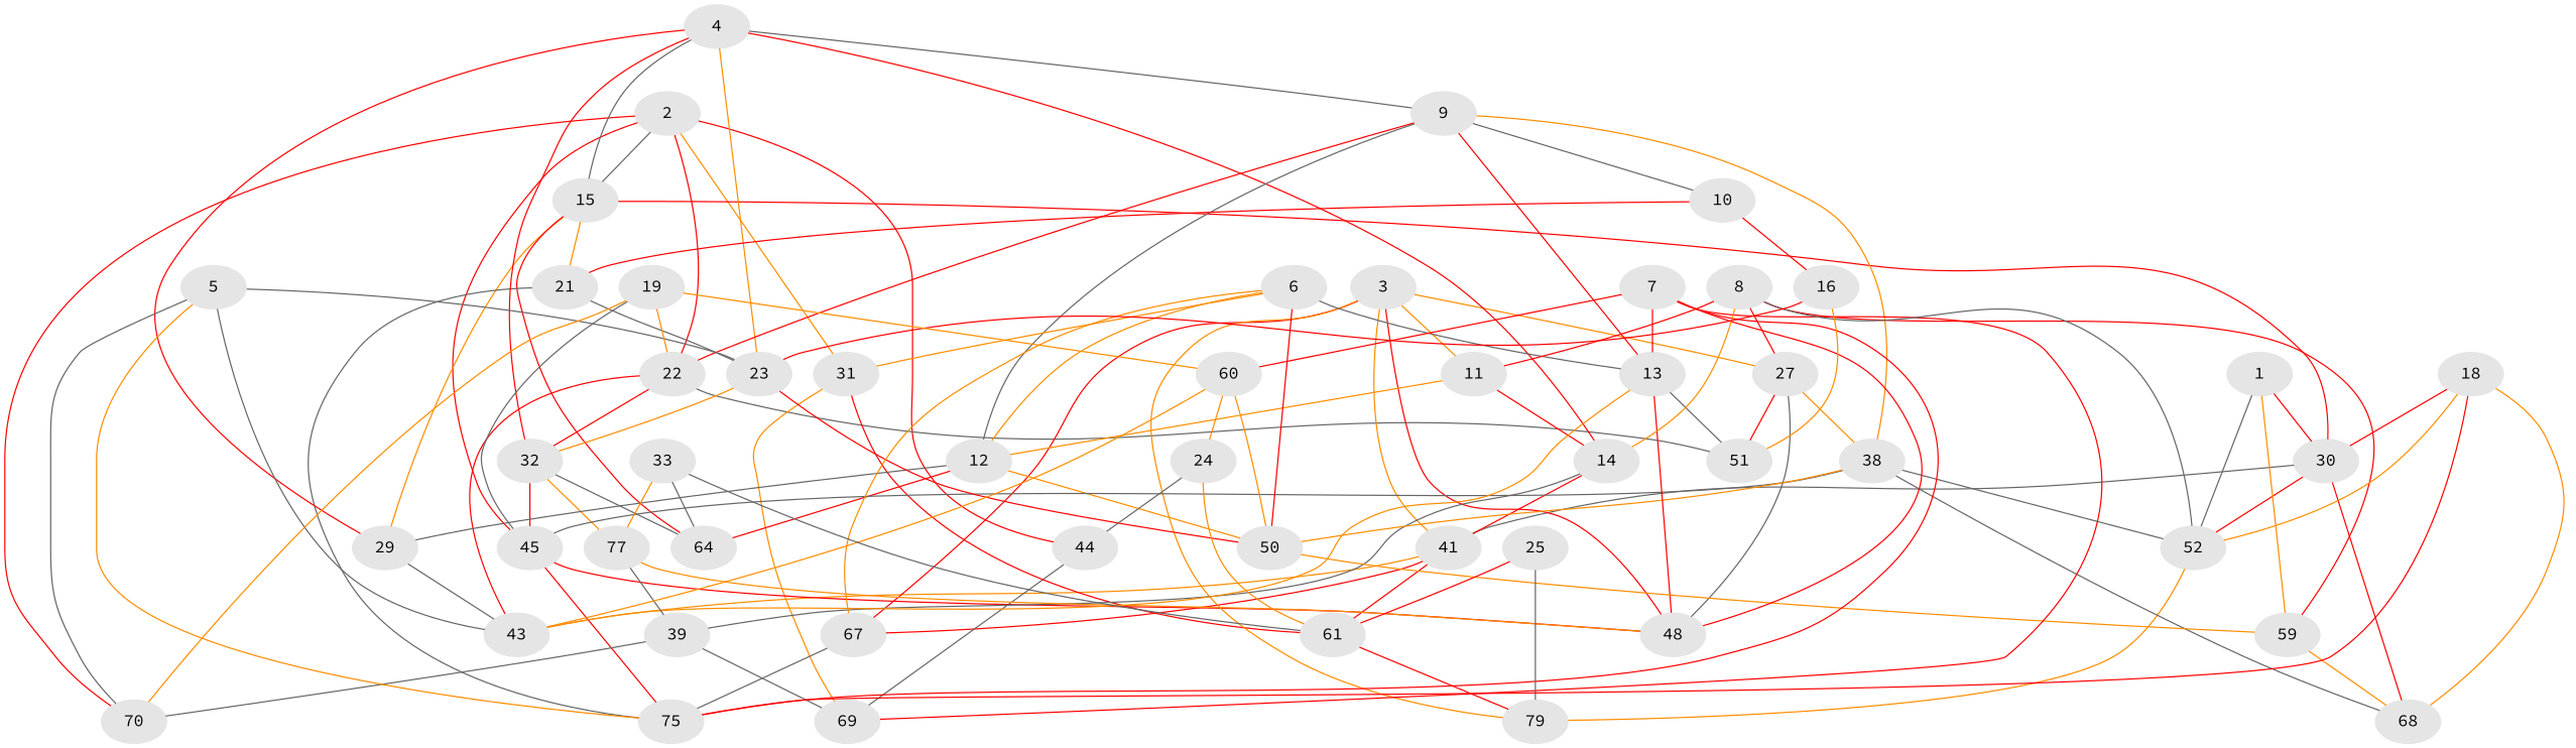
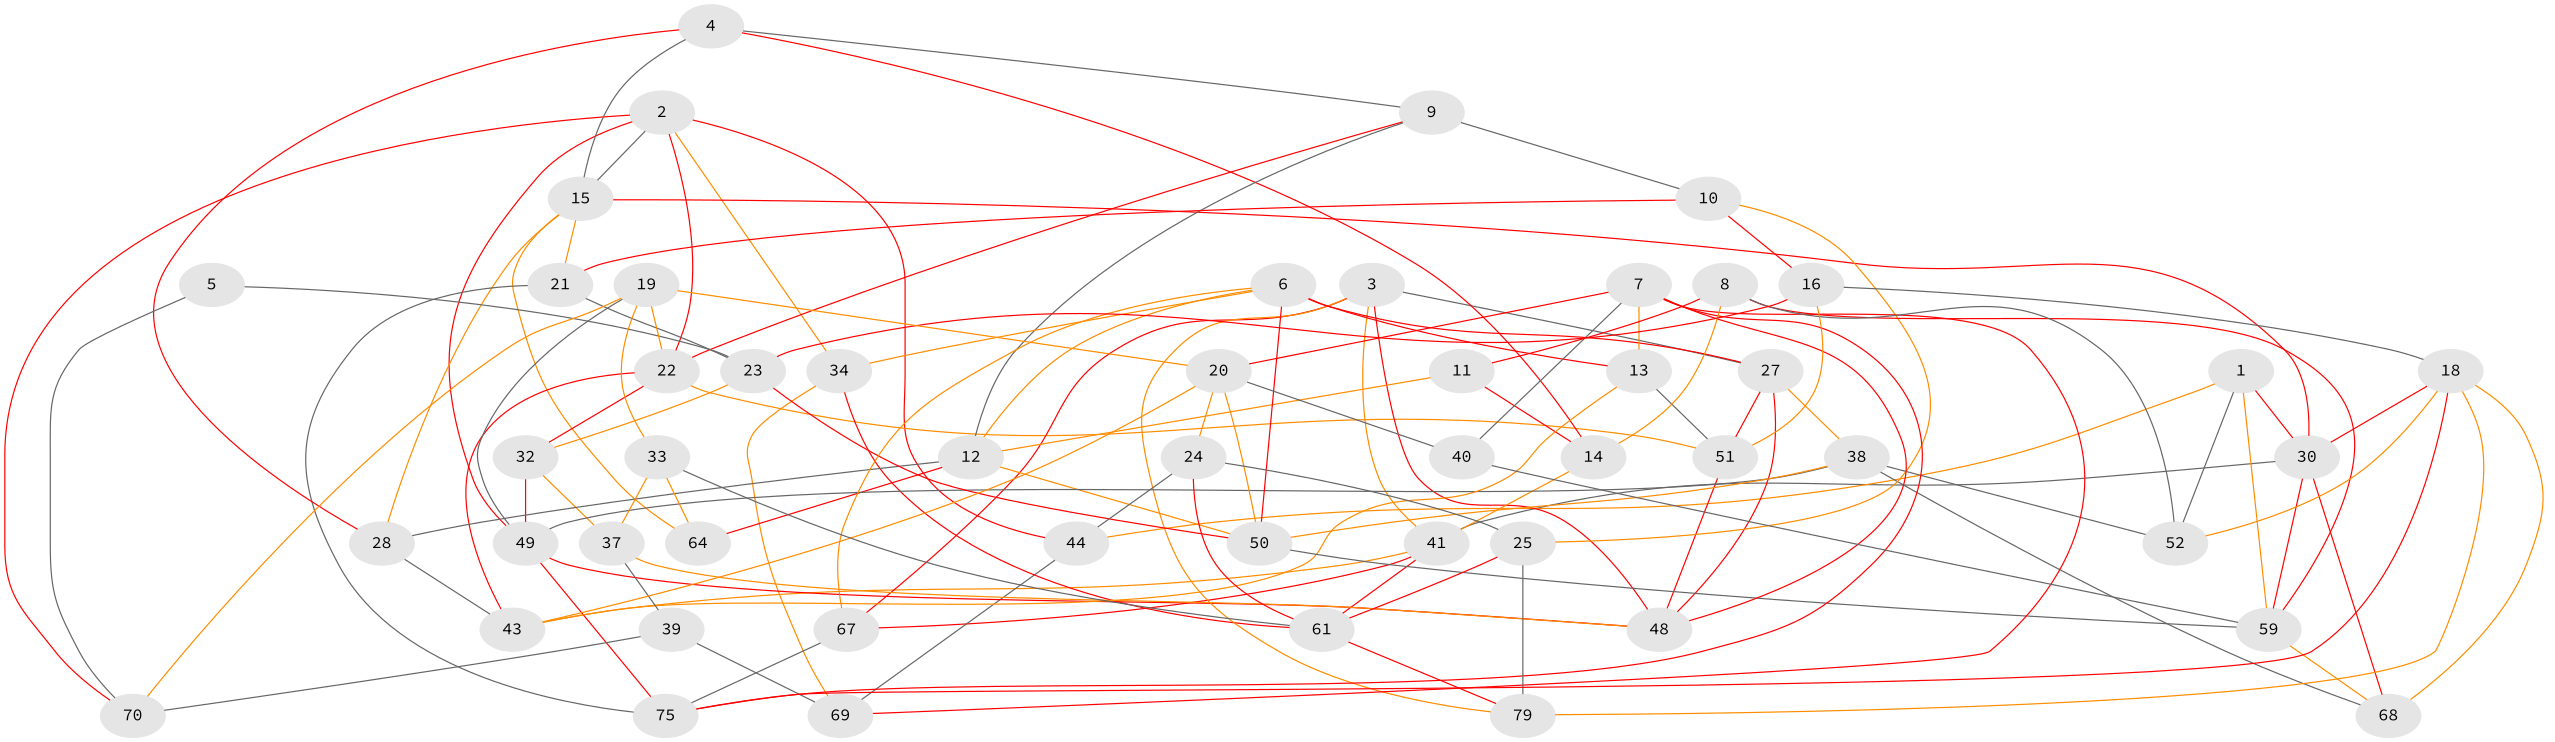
  graph {
    fontname="Source Code Pro"
    node [color=gray90 fontname="Source Code Pro" style=filled]
    edge [color=red fontname="Source Code Pro"]
    30 [super="+74"]
    59 [super="+65"]
    41 [super="+56"]
    68
    1
    44
    52
    69
    2 [super="+26"]
    15 [super="+28"]
    22 [super="+63"]
-   31
-   45 [super="+58"]
+   31 [label=34]
+   45 [super="+58" label=49]
    70
-   29
+   29 [label=28]
    21
    64
    32 [super="+62"]
    43 [super="+46"]
    51
    61 [super="+72"]
    48 [super="+57"]
    75 [super="+76"]
    3 [super="+55"]
    11
    27 [super="+66"]
    67
    79
    14 [super="+73"]
    12 [super="+17"]
    38 [super="+80"]
    4 [super="+81"]
    9 [super="+47"]
    23 [super="+35"]
    13 [super="+49"]
    10
    39 [super="+78"]
    50 [super="+53"]
-   37 [label=77]
+   37
    5
    6 [super="+77"]
    7 [super="+36"]
-   20 [super="+42" label=60]
+   20 [super="+42"]
+   40
    24
    8
    16
    25 [super="+54"]
    18 [super="+82"]
    19 [super="+34"]
    33 [super="+60"]
-   30 -- 52
+   30 -- 59
    30 -- 41 [color=gray40]
    30 -- 68
    59 -- 68 [color=darkorange]
    41 -- 43 [color=darkorange]
    41 -- 61
    41 -- 67
    1 -- 30
    1 -- 59 [color=darkorange]
+   1 -- 44 [color=darkorange]
    1 -- 52 [color=gray40]
    44 -- 69 [color=gray40]
    2 -- 44
    2 -- 15 [color=gray40]
    2 -- 22
    2 -- 31 [color=darkorange]
    2 -- 45
    2 -- 70
    15 -- 30
    15 -- 29 [color=darkorange]
    15 -- 21 [color=darkorange]
-   15 -- 64
+   15 -- 64 [color=darkorange]
    22 -- 32
    22 -- 43
-   22 -- 51 [color=gray40]
+   22 -- 51 [color=darkorange]
    31 -- 69 [color=darkorange]
    31 -- 61
    45 -- 48
    45 -- 75
    29 -- 43 [color=gray40]
    21 -- 75 [color=gray40]
    21 -- 23 [color=gray40]
    32 -- 45
-   32 -- 64 [color=gray40]
    32 -- 37 [color=darkorange]
    61 -- 79
    3 -- 41 [color=darkorange]
    3 -- 48
-   3 -- 11 [color=darkorange]
-   3 -- 27 [color=darkorange]
+   3 -- 27 [color=gray40]
    3 -- 67
    3 -- 79 [color=darkorange]
    11 -- 14
    11 -- 12 [color=darkorange]
    27 -- 51
-   27 -- 48 [color=gray40]
+   27 -- 48
    27 -- 38 [color=darkorange]
    67 -- 75 [color=gray40]
-   14 -- 41
-   14 -- 39 [color=gray40]
+   14 -- 41 [color=darkorange]
    12 -- 29 [color=gray40]
    12 -- 64
    12 -- 50 [color=darkorange]
    38 -- 68 [color=gray40]
    38 -- 52 [color=gray40]
    38 -- 45 [color=gray40]
    38 -- 50 [color=darkorange]
    4 -- 15 [color=gray40]
    4 -- 29
-   4 -- 32
    4 -- 14
    4 -- 9 [color=gray40]
-   4 -- 23 [color=darkorange]
    9 -- 22
    9 -- 12 [color=gray40]
-   9 -- 38 [color=darkorange]
-   9 -- 13
    9 -- 10 [color=gray40]
    23 -- 32 [color=darkorange]
    23 -- 50
    13 -- 43 [color=darkorange]
    13 -- 51 [color=gray40]
-   13 -- 48
+   51 -- 48
    10 -- 21
    10 -- 16
+   10 -- 25 [color=darkorange]
    39 -- 69 [color=gray40]
    39 -- 70 [color=gray40]
-   50 -- 59 [color=darkorange]
+   50 -- 59 [color=gray40]
    37 -- 48 [color=darkorange]
    37 -- 39 [color=gray40]
    5 -- 70 [color=gray40]
-   5 -- 43 [color=gray40]
-   5 -- 75 [color=darkorange]
    5 -- 23 [color=gray40]
    6 -- 31 [color=darkorange]
-   8 -- 27
+   6 -- 27
    6 -- 67 [color=darkorange]
    6 -- 12 [color=darkorange]
-   6 -- 13 [color=gray40]
+   6 -- 13
    6 -- 50
    7 -- 69
    7 -- 48
    7 -- 75
-   7 -- 13
+   7 -- 13 [color=darkorange]
    7 -- 20
+   7 -- 40 [color=gray40]
    20 -- 43 [color=darkorange]
    20 -- 50 [color=darkorange]
+   20 -- 40 [color=gray40]
    20 -- 24 [color=darkorange]
+   40 -- 59 [color=gray40]
    24 -- 44 [color=gray40]
-   24 -- 61 [color=darkorange]
+   24 -- 61
+   24 -- 25 [color=gray40]
    8 -- 59
    8 -- 52 [color=gray40]
    8 -- 11
    8 -- 14 [color=darkorange]
    16 -- 51 [color=darkorange]
    16 -- 23
+   16 -- 18 [color=gray40]
    25 -- 61
    25 -- 79 [color=gray40]
    18 -- 30
    18 -- 68 [color=darkorange]
    18 -- 52 [color=darkorange]
    18 -- 75
-   52 -- 79 [color=darkorange]
+   18 -- 79 [color=darkorange]
    19 -- 22 [color=darkorange]
    19 -- 45 [color=gray40]
    19 -- 70 [color=darkorange]
    19 -- 20 [color=darkorange]
-   33 -- 64 [color=gray40]
+   19 -- 33 [color=darkorange]
+   33 -- 64 [color=darkorange]
    33 -- 61 [color=gray40]
    33 -- 37 [color=darkorange]
  }
